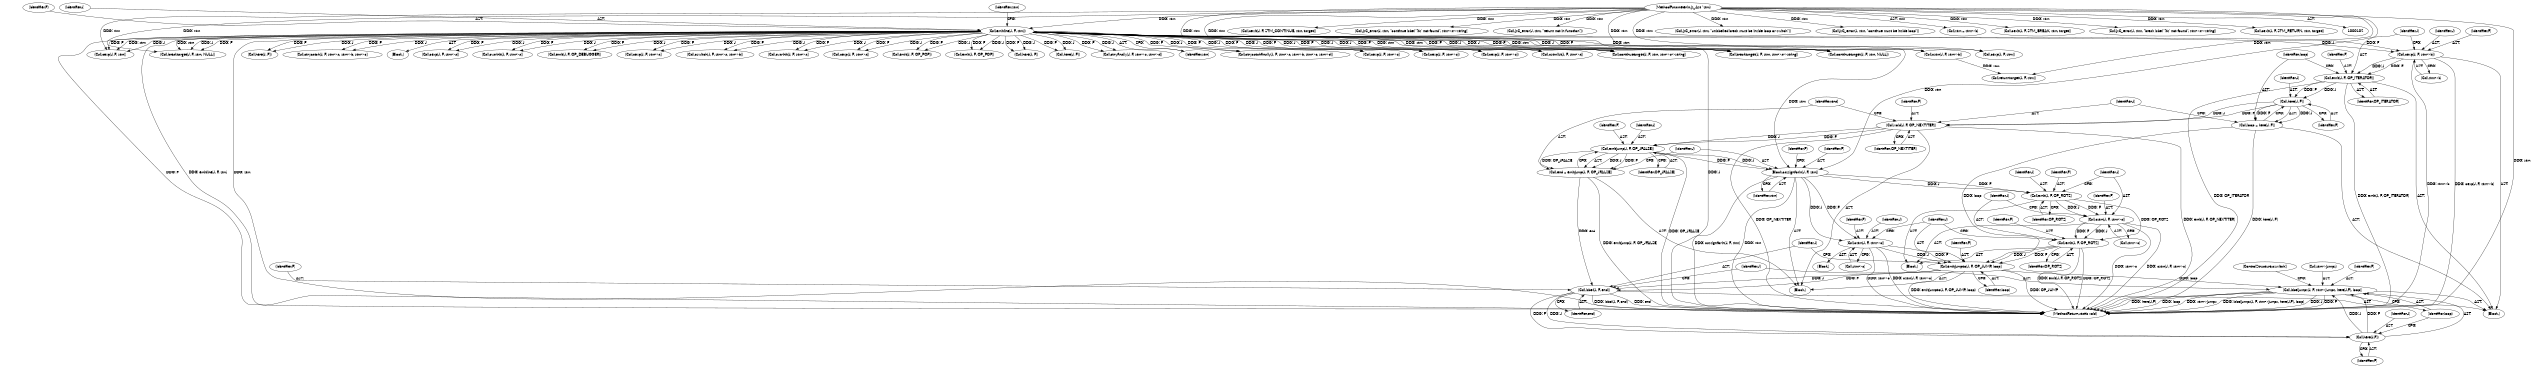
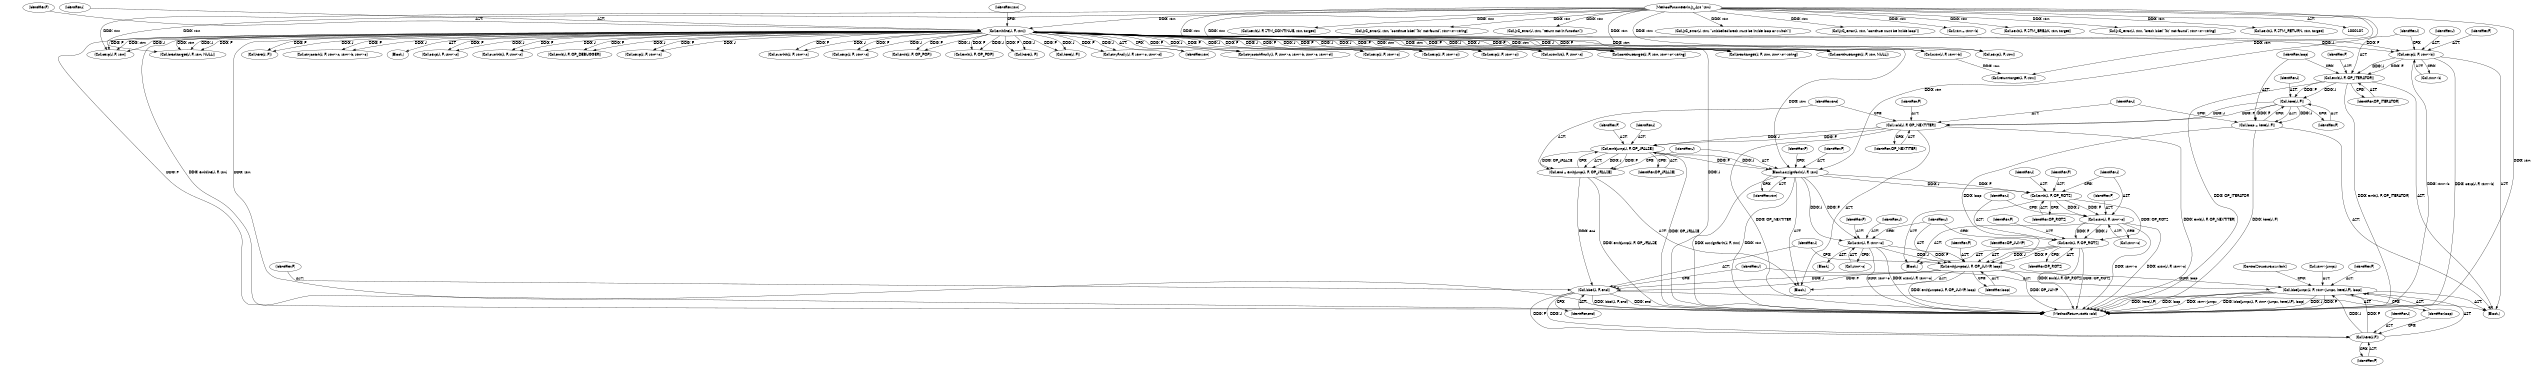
  digraph {
    fontname=Lato
    node [fontname=Lato]
    edge [fontname=Lato]
    n1 [label="(Call,labeljumps(J, F, stm->jumps, here(J,F), loop))"]
    n2 [label="(Identifier,loop)"]
    n3 [label="(MethodReturn,static void)"]
    n4 [label="(Block,)"]
    n5 [label="(Call,here(J,F))"]
    n6 [label="(Identifier,F)"]
    n7 [label="(Call,label(J, F, end))"]
    n8 [label="(Identifier,end)"]
    n9 [label="(Call,emitjumpto(J, F, OP_JUMP, loop))"]
    n10 [label="(Block,)"]
    n11 [label="(Identifier,loop)"]
    n12 [label="(Call,emit(J, F, OP_ROT2))"]
    n13 [label="(Identifier,OP_ROT2)"]
    n14 [label="(Block,)"]
    n15 [label="(Call,cstm(J, F, stm->c))"]
    n16 [label="(Call,stm->c)"]
    n17 [label="(Call,emit(J, F, OP_ROT2))"]
    n18 [label="(Identifier,OP_ROT2)"]
    n19 [label="(Block,cassignforin(J, F, stm))"]
    n20 [label="(Call,cstm(J, F, stm->c))"]
    n21 [label="(Identifier,stm)"]
    n22 [label="(Call,stm->c)"]
    n23 [label="(Block,)"]
    n24 [label="(Call,emitjump(J, F, OP_JFALSE))"]
    n25 [label="(Call,end = emitjump(J, F, OP_JFALSE))"]
    n26 [label="(Identifier,OP_JFALSE)"]
    n27 [label="(Call,void(J, F, OP_NEXTITER))"]
    n28 [label="(Identifier,OP_NEXTITER)"]
    n29 [label="(Call,here(J, F))"]
    n30 [label="(Call,loop = here(J, F))"]
    n31 [label="(Identifier,F)"]
    n32 [label="(Call,emit(J, F, OP_ITERATOR))"]
    n33 [label="(Identifier,OP_ITERATOR)"]
    n34 [label="(Call,cexp(J, F, stm->b))"]
    n35 [label="(Call,stm->b)"]
    n36 [label="(Call,emitline(J, F, stm))"]
    n37 [label="(Call,continuetarget(J, F, stm, stm->a->string))"]
    n38 [label="(Call,here(J, F))"]
    n39 [label="(Call,ctrycatch(J, F, stm->a, stm->b, stm->c))"]
    n40 [label="(Block,)"]
    n41 [label="(Call,cexp(J, F, stm->a))"]
    n42 [label="(Call,cvarinit(J, F, stm->a))"]
    n43 [label="(Call,emit(J, F, OP_DEBUGGER))"]
    n44 [label="(Call,cexp(J, F, stm->a))"]
    n45 [label="(Call,breaktarget(J, F, stm, stm->a->string))"]
-   n46 [label="(Call,cswitch(J, F, stm->a, stm->b))"]
    n47 [label="(Call,cvarinit(J, F, stm->a))"]
    n48 [label="(Call,cexp(J, F, stm->a))"]
    n49 [label="(Call,continuetarget(J, F, stm, NULL))"]
    n50 [label="(Call,cstm(J, F, stm->b))"]
    n51 [label="(Call,cexp(J, F, stm))"]
    n52 [label="(Call,emit(J, F, OP_POP))"]
    n53 [label="(Call,cexp(J, F, stm))"]
    n54 [label="(Call,emit(J, F, OP_POP))"]
    n55 [label="(Call,here(J, F))"]
    n56 [label="(Call,here(J, F))"]
    n57 [label="(Call,ctryfinally(J, F, stm->a, stm->d))"]
    n58 [label="(Identifier,stm)"]
    n59 [label="(Call,ctrycatchfinally(J, F, stm->a, stm->b, stm->c, stm->d))"]
    n60 [label="(Call,cexp(J, F, stm->a))"]
    n61 [label="(Call,breaktarget(J, F, stm, NULL))"]
    n62 [label="(Call,cexp(J, F, stm->a))"]
    n63 [label="(Call,cexp(J, F, stm->a))"]
    n64 [label="(Call,cstmlist(J, F, stm->a))"]
    n65 [label="(Call,returntarget(J, F, stm))"]
    n66 [label="(MethodParameterIn,js_Ast *stm)"]
    n67 [label="(Call,cexit(J, F, STM_CONTINUE, stm, target))"]
    n68 [label="(Call,jsC_error(J, stm, \"continue label '%s' not found\", stm->a->string))"]
    n69 [label="(Call,jsC_error(J, stm, \"return not in function\"))"]
    n70 [label="(Call,jsC_error(J, stm, \"unlabelled break must be inside loop or switch\"))"]
    n71 [label="(Call,jsC_error(J, stm, \"continue must be inside loop\"))"]
    n72 [label="(Call,stm = stm->b)"]
    n73 [label="(Call,cexit(J, F, STM_BREAK, stm, target))"]
    n74 [label="(Call,jsC_error(J, stm, \"break label '%s' not found\", stm->a->string))"]
    n75 [label="(Call,cexit(J, F, STM_RETURN, stm, target))"]
    1000102
    n77 [label="(Identifier,J)"]
    n78 [label="(Identifier,F)"]
    n79 [label="(Identifier,end)"]
    n80 [label="(Identifier,J)"]
    n81 [label="(Identifier,F)"]
    n82 [label="(Identifier,F)"]
    n83 [label="(ControlStructure,cswitch;)"]
    n84 [label="(Identifier,J)"]
    n85 [label="(Identifier,J)"]
    n86 [label="(Identifier,F)"]
    n87 [label="(Identifier,F)"]
    n88 [label="(Identifier,F)"]
    n89 [label="(Identifier,J)"]
+   n90 [label="(Identifier,OP_JUMP)"]
    n91 [label="(Identifier,F)"]
    n92 [label="(Identifier,J)"]
    n93 [label="(Identifier,J)"]
    n94 [label="(Identifier,F)"]
    n95 [label="(Identifier,J)"]
    n96 [label="(Identifier,F)"]
    n97 [label="(Identifier,F)"]
    n98 [label="(Identifier,F)"]
    n99 [label="(Identifier,J)"]
    n100 [label="(Call,stm->jumps)"]
    n101 [label="(Identifier,stm)"]
    n102 [label="(Identifier,J)"]
    n103 [label="(Identifier,F)"]
    n104 [label="(Identifier,loop)"]
    n105 [label="(Identifier,J)"]
    n106 [label="(Identifier,J)"]
    n107 [label="(Identifier,J)"]
    n108 [label="(Identifier,J)"]
    n109 [label="(Identifier,J)"]
    n110 [label="(Identifier,F)"]
    n111 [label="(Identifier,F)"]
    n1 -> n2 [label="CFG: "]
    n1 -> n3 [label="DDG: here(J,F)"]
    n1 -> n3 [label="DDG: loop"]
    n1 -> n3 [label="DDG: stm->jumps"]
    n1 -> n3 [label="DDG: labeljumps(J, F, stm->jumps, here(J,F), loop)"]
    n1 -> n3 [label="DDG: J"]
    n1 -> n3 [label="DDG: F"]
    n1 -> n4 [label="AST: "]
    n2 -> n1 [label="AST: "]
    n2 -> n5 [label="CFG: "]
    n5 -> n1 [label="AST: "]
    n5 -> n1 [label="DDG: J"]
    n5 -> n1 [label="DDG: F"]
    n5 -> n6 [label="CFG: "]
    n6 -> n5 [label="AST: "]
    n7 -> n3 [label="DDG: label(J, F, end)"]
    n7 -> n3 [label="DDG: end"]
    n7 -> n4 [label="AST: "]
    n7 -> n5 [label="DDG: J"]
    n7 -> n5 [label="DDG: F"]
    n7 -> n8 [label="CFG: "]
    n8 -> n7 [label="AST: "]
    n9 -> n1 [label="DDG: loop"]
    n9 -> n3 [label="DDG: OP_JUMP"]
    n9 -> n3 [label="DDG: emitjumpto(J, F, OP_JUMP, loop)"]
    n9 -> n7 [label="DDG: J"]
    n9 -> n7 [label="DDG: F"]
    n9 -> n10 [label="AST: "]
    n9 -> n11 [label="CFG: "]
    n11 -> n9 [label="AST: "]
    n12 -> n3 [label="DDG: emit(J, F, OP_ROT2)"]
    n12 -> n3 [label="DDG: OP_ROT2"]
    n12 -> n9 [label="DDG: J"]
    n12 -> n9 [label="DDG: F"]
    n12 -> n13 [label="CFG: "]
    n12 -> n14 [label="AST: "]
    n13 -> n12 [label="AST: "]
    n15 -> n3 [label="DDG: cstm(J, F, stm->c)"]
    n15 -> n3 [label="DDG: stm->c"]
    n15 -> n12 [label="DDG: J"]
    n15 -> n12 [label="DDG: F"]
    n15 -> n14 [label="AST: "]
    n15 -> n16 [label="CFG: "]
    n16 -> n15 [label="AST: "]
    n17 -> n12 [label="DDG: OP_ROT2"]
    n17 -> n14 [label="AST: "]
    n17 -> n15 [label="DDG: J"]
    n17 -> n15 [label="DDG: F"]
    n17 -> n18 [label="CFG: "]
    n18 -> n17 [label="AST: "]
    n19 -> n3 [label="DDG: stm"]
    n19 -> n3 [label="DDG: cassignforin(J, F, stm)"]
    n19 -> n10 [label="AST: "]
    n19 -> n17 [label="DDG: J"]
    n19 -> n17 [label="DDG: F"]
    n19 -> n20 [label="DDG: J"]
    n19 -> n20 [label="DDG: F"]
    n19 -> n21 [label="CFG: "]
    n20 -> n3 [label="DDG: cstm(J, F, stm->c)"]
    n20 -> n3 [label="DDG: stm->c"]
    n20 -> n9 [label="DDG: J"]
    n20 -> n9 [label="DDG: F"]
    n20 -> n22 [label="CFG: "]
    n20 -> n23 [label="AST: "]
    n21 -> n19 [label="AST: "]
    n22 -> n20 [label="AST: "]
    n24 -> n3 [label="DDG: OP_JFALSE"]
    n24 -> n19 [label="DDG: J"]
    n24 -> n19 [label="DDG: F"]
    n24 -> n25 [label="AST: "]
    n24 -> n25 [label="DDG: J"]
    n24 -> n25 [label="DDG: F"]
    n24 -> n25 [label="DDG: OP_JFALSE"]
    n24 -> n26 [label="CFG: "]
    n25 -> n3 [label="DDG: emitjump(J, F, OP_JFALSE)"]
    n25 -> n7 [label="DDG: end"]
    n25 -> n10 [label="AST: "]
    n25 -> n24 [label="CFG: "]
    n26 -> n24 [label="AST: "]
    n27 -> n3 [label="DDG: OP_NEXTITER"]
    n27 -> n3 [label="DDG: emit(J, F, OP_NEXTITER)"]
    n27 -> n10 [label="AST: "]
    n27 -> n24 [label="DDG: J"]
    n27 -> n24 [label="DDG: F"]
    n27 -> n28 [label="CFG: "]
    n28 -> n27 [label="AST: "]
    n29 -> n27 [label="DDG: J"]
    n29 -> n27 [label="DDG: F"]
    n29 -> n30 [label="AST: "]
    n29 -> n30 [label="DDG: J"]
    n29 -> n30 [label="DDG: F"]
    n29 -> n31 [label="CFG: "]
    n30 -> n3 [label="DDG: here(J, F)"]
    n30 -> n4 [label="AST: "]
    n30 -> n9 [label="DDG: loop"]
    n30 -> n29 [label="CFG: "]
    n31 -> n29 [label="AST: "]
    n32 -> n3 [label="DDG: emit(J, F, OP_ITERATOR)"]
    n32 -> n3 [label="DDG: OP_ITERATOR"]
    n32 -> n4 [label="AST: "]
    n32 -> n29 [label="DDG: J"]
    n32 -> n29 [label="DDG: F"]
-   n32 -> n33 [label="AST: "]
+   n32 -> n33 [label="CFG: "]
    n33 -> n32 [label="AST: "]
    n34 -> n3 [label="DDG: cexp(J, F, stm->b)"]
    n34 -> n3 [label="DDG: stm->b"]
    n34 -> n4 [label="AST: "]
    n34 -> n32 [label="DDG: J"]
    n34 -> n32 [label="DDG: F"]
    n34 -> n35 [label="CFG: "]
    n35 -> n34 [label="AST: "]
    n36 -> n3 [label="DDG: stm"]
    n36 -> n3 [label="DDG: J"]
    n36 -> n3 [label="DDG: F"]
    n36 -> n3 [label="DDG: emitline(J, F, stm)"]
    n36 -> n19 [label="DDG: stm"]
    n36 -> n34 [label="DDG: J"]
    n36 -> n34 [label="DDG: F"]
    n36 -> n37 [label="DDG: J"]
    n36 -> n37 [label="DDG: F"]
    n36 -> n37 [label="DDG: stm"]
    n36 -> n38 [label="DDG: J"]
    n36 -> n38 [label="DDG: F"]
    n36 -> n39 [label="DDG: J"]
    n36 -> n39 [label="DDG: F"]
    n36 -> n40 [label="AST: "]
    n36 -> n41 [label="DDG: J"]
    n36 -> n41 [label="DDG: F"]
    n36 -> n42 [label="DDG: J"]
    n36 -> n42 [label="DDG: F"]
    n36 -> n43 [label="DDG: J"]
    n36 -> n43 [label="DDG: F"]
    n36 -> n44 [label="DDG: J"]
    n36 -> n44 [label="DDG: F"]
    n36 -> n45 [label="DDG: J"]
    n36 -> n45 [label="DDG: F"]
    n36 -> n45 [label="DDG: stm"]
-   n36 -> n46 [label="DDG: J"]
-   n36 -> n46 [label="DDG: F"]
    n36 -> n47 [label="DDG: J"]
    n36 -> n47 [label="DDG: F"]
    n36 -> n48 [label="DDG: J"]
    n36 -> n48 [label="DDG: F"]
    n36 -> n49 [label="DDG: J"]
    n36 -> n49 [label="DDG: F"]
    n36 -> n49 [label="DDG: stm"]
    n36 -> n50 [label="DDG: J"]
    n36 -> n50 [label="DDG: F"]
    n36 -> n51 [label="DDG: stm"]
    n36 -> n52 [label="DDG: J"]
    n36 -> n52 [label="DDG: F"]
    n36 -> n53 [label="DDG: J"]
    n36 -> n53 [label="DDG: F"]
    n36 -> n53 [label="DDG: stm"]
    n36 -> n54 [label="DDG: J"]
    n36 -> n54 [label="DDG: F"]
    n36 -> n55 [label="DDG: J"]
    n36 -> n55 [label="DDG: F"]
    n36 -> n56 [label="DDG: J"]
    n36 -> n56 [label="DDG: F"]
    n36 -> n57 [label="DDG: J"]
    n36 -> n57 [label="DDG: F"]
    n36 -> n58 [label="CFG: "]
    n36 -> n59 [label="DDG: J"]
    n36 -> n59 [label="DDG: F"]
    n36 -> n60 [label="DDG: J"]
    n36 -> n60 [label="DDG: F"]
    n36 -> n61 [label="DDG: J"]
    n36 -> n61 [label="DDG: F"]
    n36 -> n61 [label="DDG: stm"]
    n36 -> n62 [label="DDG: J"]
    n36 -> n62 [label="DDG: F"]
    n36 -> n63 [label="DDG: J"]
    n36 -> n63 [label="DDG: F"]
    n36 -> n64 [label="DDG: J"]
    n36 -> n64 [label="DDG: F"]
    n50 -> n65 [label="DDG: stm"]
    n58 -> n36 [label="AST: "]
    n66 -> n3 [label="DDG: stm"]
    n66 -> n19 [label="DDG: stm"]
    n66 -> n36 [label="DDG: stm"]
    n66 -> n37 [label="DDG: stm"]
    n66 -> n45 [label="DDG: stm"]
    n66 -> n49 [label="DDG: stm"]
    n66 -> n51 [label="DDG: stm"]
    n66 -> n53 [label="DDG: stm"]
    n66 -> n61 [label="DDG: stm"]
    n66 -> n65 [label="DDG: stm"]
    n66 -> n67 [label="DDG: stm"]
    n66 -> n68 [label="DDG: stm"]
    n66 -> n69 [label="DDG: stm"]
    n66 -> n70 [label="DDG: stm"]
    n66 -> n71 [label="DDG: stm"]
-   n66 -> n72 [label="AST: stm"]
+   n66 -> n72 [label="DDG: stm"]
    n66 -> n73 [label="DDG: stm"]
    n66 -> n74 [label="DDG: stm"]
    n66 -> n75 [label="DDG: stm"]
    n66 -> 1000102 [label="AST: "]
    n77 -> n27 [label="AST: "]
    n77 -> n30 [label="CFG: "]
    n78 -> n24 [label="AST: "]
    n79 -> n25 [label="AST: "]
    n79 -> n27 [label="CFG: "]
    n80 -> n17 [label="AST: "]
    n81 -> n36 [label="AST: "]
    n82 -> n1 [label="AST: "]
    n83 -> n1 [label="CFG: "]
    n84 -> n32 [label="AST: "]
    n84 -> n34 [label="CFG: "]
    n85 -> n29 [label="AST: "]
    n86 -> n19 [label="CFG: "]
    n87 -> n20 [label="AST: "]
    n88 -> n19 [label="AST: "]
    n89 -> n34 [label="AST: "]
+   n90 -> n9 [label="AST: "]
    n91 -> n15 [label="AST: "]
    n92 -> n9 [label="AST: "]
    n92 -> n12 [label="CFG: "]
    n92 -> n20 [label="CFG: "]
    n93 -> n19 [label="AST: "]
    n93 -> n25 [label="CFG: "]
    n94 -> n27 [label="AST: "]
    n95 -> n1 [label="AST: "]
    n95 -> n7 [label="CFG: "]
    n96 -> n17 [label="AST: "]
    n97 -> n7 [label="AST: "]
    n98 -> n9 [label="AST: "]
    n99 -> n36 [label="AST: "]
    n100 -> n1 [label="AST: "]
    n101 -> n36 [label="CFG: "]
    n102 -> n5 [label="AST: "]
    n103 -> n34 [label="AST: "]
    n104 -> n30 [label="AST: "]
    n104 -> n32 [label="CFG: "]
    n105 -> n7 [label="AST: "]
    n105 -> n9 [label="CFG: "]
    n106 -> n24 [label="AST: "]
    n107 -> n15 [label="AST: "]
    n107 -> n17 [label="CFG: "]
    n108 -> n20 [label="AST: "]
    n109 -> n12 [label="AST: "]
    n109 -> n15 [label="CFG: "]
    n110 -> n12 [label="AST: "]
    n111 -> n32 [label="AST: "]
  }
